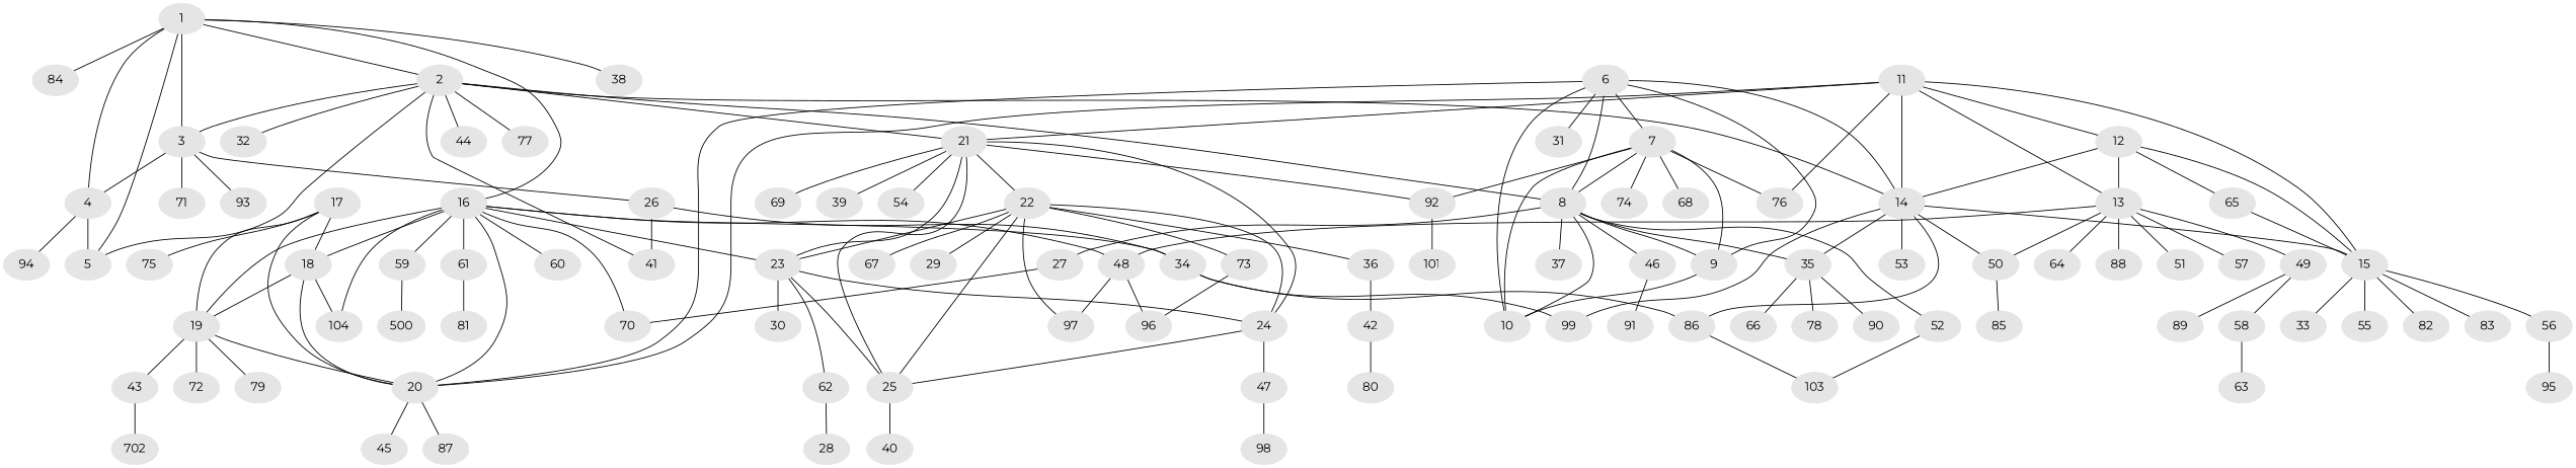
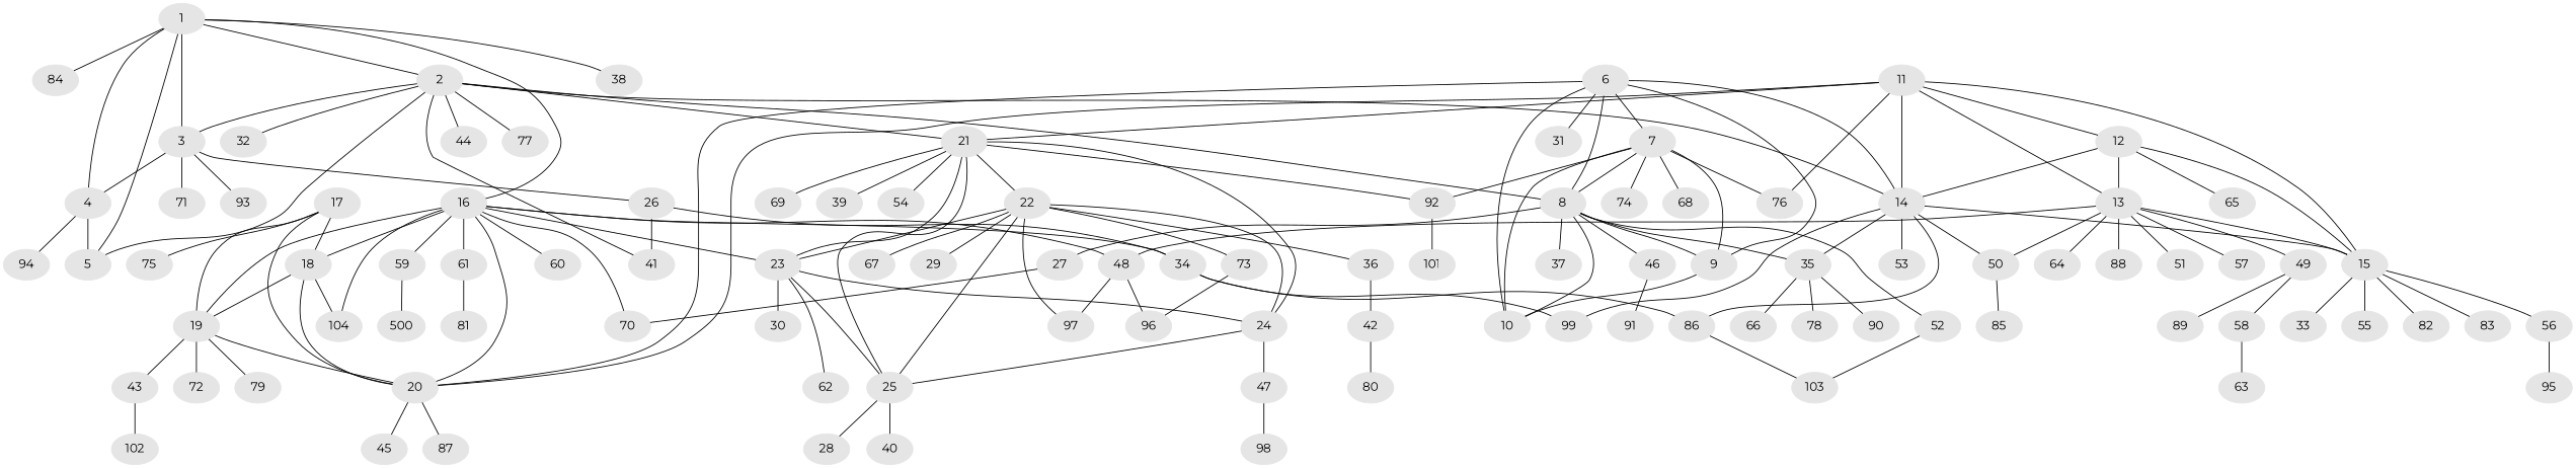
  graph {
    fontname=Montserrat
    node [color=gray90 fontname=Montserrat style=filled]
    edge [fontname=Montserrat]
    1
    2
    3
    4
    5
    16
    38
    84
    8
    14
    21
    32
    44
    77
    41
    26
    71
    93
    94
    20
    48
    18
    19
    23
    34
    59
    60
    61
    70
    104
    9
    10
    27
    35
    37
    46
    52
    15
    50
    53
    86
    99
    92
    22
    24
    25
    39
    54
    69
    6
    7
    31
    68
    74
    76
    45
    87
    101
    66
    78
    90
    91
    103
    11
    12
    13
    65
    49
    51
    57
    64
    88
    33
    55
    56
    82
    83
    97
    96
    58
    89
    85
    95
    17
    75
    43
    72
    79
    30
    62
    n91 [label=500]
    81
-   102 [label=702]
+   102
    29
    36
    67
    73
    47
    28
    40
    42
    98
    80
    63
    1 -- 2
    1 -- 3
    1 -- 4
    1 -- 5
    1 -- 16
    1 -- 38
    1 -- 84
    2 -- 3
    2 -- 5
    2 -- 8
    2 -- 14
    2 -- 21
    2 -- 32
    2 -- 44
    2 -- 77
    2 -- 41
    3 -- 4
    3 -- 26
    3 -- 71
    3 -- 93
    4 -- 5
    4 -- 94
    16 -- 20
    16 -- 48
    16 -- 18
    16 -- 19
    16 -- 23
    16 -- 34
    16 -- 59
    16 -- 60
    16 -- 61
    16 -- 70
    16 -- 104
    8 -- 9
    8 -- 10
    8 -- 27
    8 -- 35
    8 -- 37
    8 -- 46
    8 -- 52
    14 -- 35
    14 -- 15
    14 -- 50
    14 -- 53
    14 -- 86
    14 -- 99
    21 -- 23
    21 -- 92
    21 -- 22
    21 -- 24
    21 -- 25
    21 -- 39
    21 -- 54
    21 -- 69
    26 -- 41
    26 -- 34
    20 -- 45
    20 -- 87
    48 -- 97
    48 -- 96
    18 -- 20
    18 -- 19
    18 -- 104
    19 -- 20
    19 -- 43
    19 -- 72
    19 -- 79
    23 -- 24
    23 -- 25
    23 -- 30
    23 -- 62
    34 -- 86
    34 -- 99
    59 -- n91
    61 -- 81
    9 -- 10
    27 -- 70
    35 -- 66
    35 -- 78
    35 -- 90
    46 -- 91
    52 -- 103
    15 -- 33
    15 -- 55
    15 -- 56
    15 -- 82
    15 -- 83
    50 -- 85
    86 -- 103
    92 -- 101
    22 -- 23
    22 -- 24
    22 -- 25
    22 -- 97
    22 -- 29
    22 -- 36
    22 -- 67
    22 -- 73
    24 -- 25
    24 -- 47
-   62 -- 28
+   25 -- 28
    25 -- 40
    6 -- 8
    6 -- 14
    6 -- 20
    6 -- 9
    6 -- 10
    6 -- 7
    6 -- 31
    7 -- 8
    7 -- 9
    7 -- 10
    7 -- 92
    7 -- 68
    7 -- 74
    7 -- 76
    11 -- 14
    11 -- 21
    11 -- 20
    11 -- 15
    11 -- 76
    11 -- 12
    11 -- 13
    12 -- 14
    12 -- 15
    12 -- 13
    12 -- 65
    13 -- 48
-   65 -- 15
+   13 -- 15
    13 -- 50
    13 -- 49
    13 -- 51
    13 -- 57
    13 -- 64
    13 -- 88
    49 -- 58
    49 -- 89
    56 -- 95
    58 -- 63
    17 -- 20
    17 -- 18
    17 -- 19
    17 -- 75
    43 -- 102
    36 -- 42
    73 -- 96
    47 -- 98
    42 -- 80
  }
